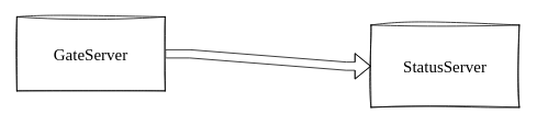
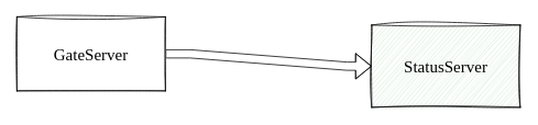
  <mxCell id="0" />
  <mxCell id="1" parent="0" />
- <mxCell id="2" value="&lt;font face=&quot;Georgia&quot;&gt;StatusServer&lt;/font&gt;" style="rounded=0;whiteSpace=wrap;html=1;sketch=1;hachureGap=4;jiggle=2;curveFitting=1;fontFamily=Architects Daughter;fontSource=https%3A%2F%2Ffonts.googleapis.com%2Fcss%3Ffamily%3DArchitects%2BDaughter;fontSize=20;" vertex="1" parent="1"><mxGeometry x="450" y="30" width="180" height="100" as="geometry" /></mxCell>
+ <mxCell id="2" value="&lt;font face=&quot;Georgia&quot;&gt;StatusServer&lt;/font&gt;" style="rounded=0;whiteSpace=wrap;html=1;sketch=1;hachureGap=4;jiggle=2;curveFitting=1;fontFamily=Architects Daughter;fontSource=https%3A%2F%2Ffonts.googleapis.com%2Fcss%3Ffamily%3DArchitects%2BDaughter;fontSize=20;fillColor=#d5e8d4;" vertex="1" parent="1"><mxGeometry x="450" y="30" width="180" height="100" as="geometry" /></mxCell>
  <mxCell id="3" style="edgeStyle=entityRelationEdgeStyle;shape=flexArrow;rounded=0;hachureGap=4;orthogonalLoop=1;jettySize=auto;html=1;entryX=0;entryY=0.5;entryDx=0;entryDy=0;fontFamily=Architects Daughter;fontSource=https%3A%2F%2Ffonts.googleapis.com%2Fcss%3Ffamily%3DArchitects%2BDaughter;fontSize=16;elbow=vertical;" edge="1" parent="1" source="4" target="2"><mxGeometry relative="1" as="geometry" /></mxCell>
  <mxCell id="4" value="&lt;font face=&quot;Georgia&quot;&gt;GateServer&lt;/font&gt;" style="rounded=0;whiteSpace=wrap;html=1;sketch=1;hachureGap=4;jiggle=2;curveFitting=1;fontFamily=Architects Daughter;fontSource=https%3A%2F%2Ffonts.googleapis.com%2Fcss%3Ffamily%3DArchitects%2BDaughter;fontSize=20;" vertex="1" parent="1"><mxGeometry x="20" y="20" width="180" height="90" as="geometry" /></mxCell>
